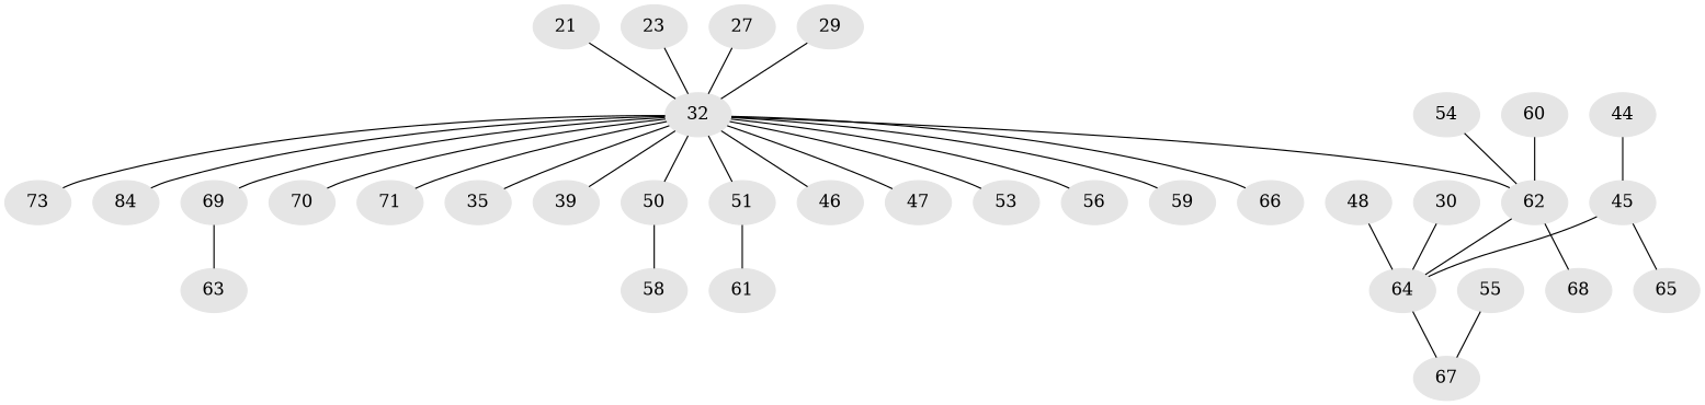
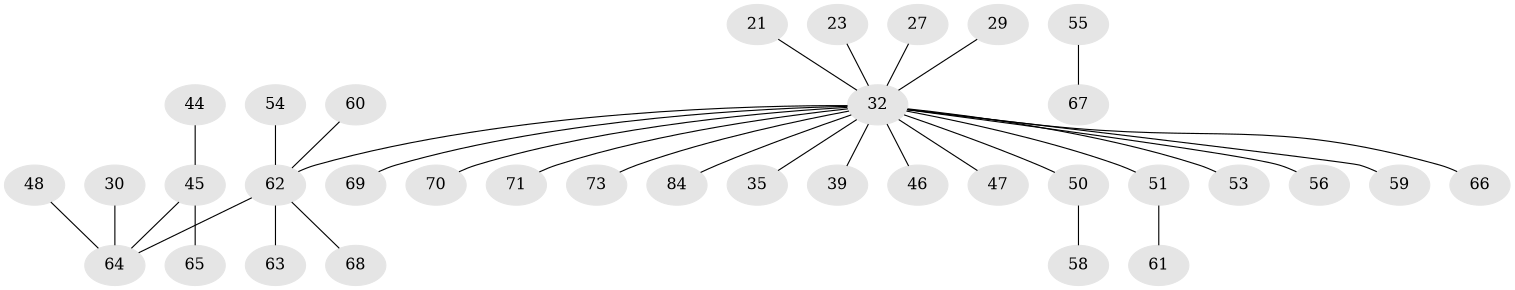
  graph {
    node [color=gray90 style=filled]
    32 [super="+8+11+25+26+24+15+17+19+20"]
    n2 [label=73]
    n3 [label=84]
    35
    n5 [label=39]
    46
    47
    50
    51
    53
    56
    59
    62 [super="+57"]
    66
    69
    70
    71
    21
    23
    27
    29
    58
    61
    64 [super="+39+22"]
    63
    68
    67 [super="+52"]
    n28 [label=30]
    45 [super="+43"]
    65
    44
    48
    54
    55
    60
    32 -- n2
    32 -- n3
    32 -- 35
    32 -- n5
    32 -- 46
    32 -- 47
    32 -- 50
    32 -- 51
    32 -- 53
    32 -- 56
    32 -- 59
    32 -- 62
    32 -- 66
    32 -- 69
    32 -- 70
    32 -- 71
    50 -- 58
    51 -- 61
    62 -- 64
-   69 -- 63
+   62 -- 63
    62 -- 68
    21 -- 32
    23 -- 32
    27 -- 32
    29 -- 32
-   64 -- 67
    n28 -- 64
    45 -- 64
    45 -- 65
    44 -- 45
    48 -- 64
    54 -- 62
    55 -- 67
    60 -- 62
  }
